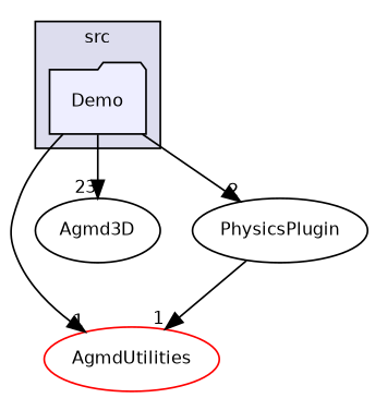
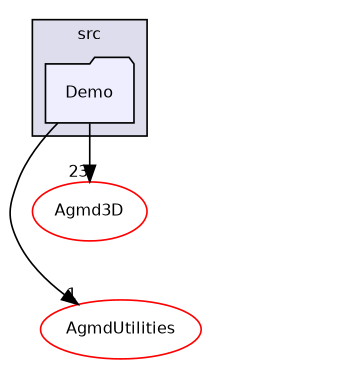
  digraph {
    compound=true
    node [fillcolor=white fontname=Helvetica fontsize=10 shape=ellipse style=filled]
    edge [headlabel=1 labeldistance=1.5 labelfontname=Helvetica labelfontsize=10]
    n1 [fillcolor="#eeeeff" label=Demo pencolor=black shape=folder]
    n2 [color=red label=AgmdUtilities]
-   n3 [color=black label=Agmd3D]
-   n4 [label=PhysicsPlugin fillcolor="" style=""]
+   n3 [color=red label=Agmd3D]
    subgraph cluster_1 {
      bgcolor="#ddddee"
      fontname=Helvetica
      fontsize=10
      label=src
      pencolor=black
      n1
    }
    n1 -> n2
    n1 -> n3 [headlabel=23]
-   n1 -> n4 [headlabel=2]
-   n4 -> n2
  }
